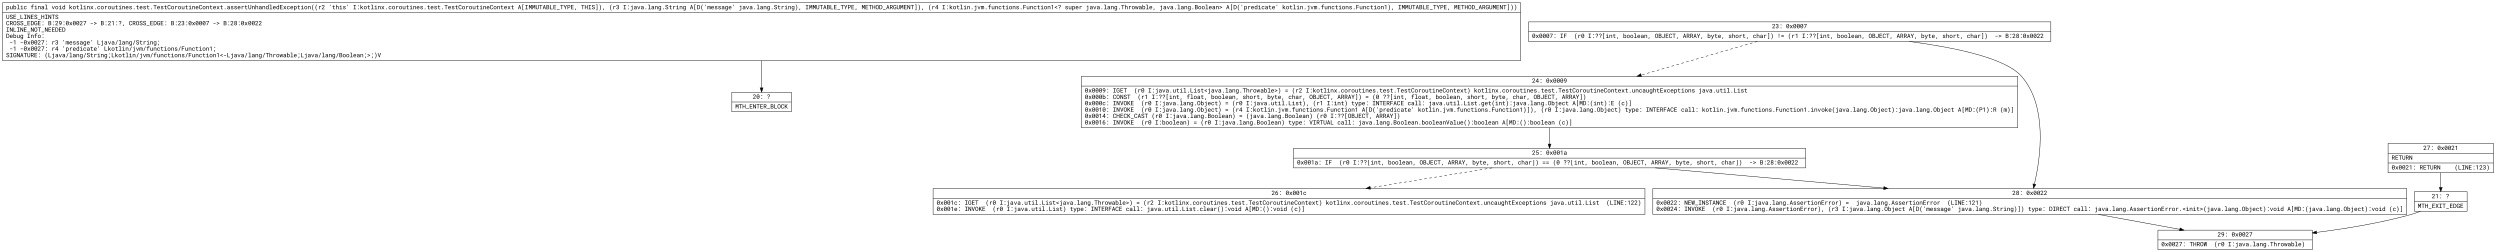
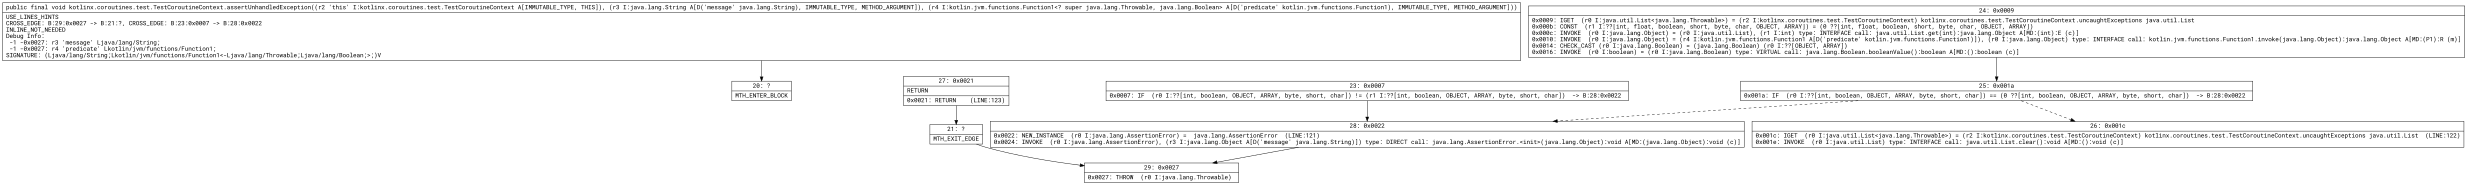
  digraph {
    fontname="Roboto Mono"
    node [fontname="Roboto Mono" shape=record]
    edge [fontname="Roboto Mono"]
    n1 [label="{20\:\ ?|MTH_ENTER_BLOCK\l}"]
    n2 [label="{23\:\ 0x0007|0x0007: IF  (r0 I:??[int, boolean, OBJECT, ARRAY, byte, short, char]) != (r1 I:??[int, boolean, OBJECT, ARRAY, byte, short, char])  \-\> B:28:0x0022 \l}"]
    n3 [label="{24\:\ 0x0009|0x0009: IGET  (r0 I:java.util.List\<java.lang.Throwable\>) = (r2 I:kotlinx.coroutines.test.TestCoroutineContext) kotlinx.coroutines.test.TestCoroutineContext.uncaughtExceptions java.util.List \l0x000b: CONST  (r1 I:??[int, float, boolean, short, byte, char, OBJECT, ARRAY]) = (0 ??[int, float, boolean, short, byte, char, OBJECT, ARRAY]) \l0x000c: INVOKE  (r0 I:java.lang.Object) = (r0 I:java.util.List), (r1 I:int) type: INTERFACE call: java.util.List.get(int):java.lang.Object A[MD:(int):E (c)]\l0x0010: INVOKE  (r0 I:java.lang.Object) = (r4 I:kotlin.jvm.functions.Function1 A[D('predicate' kotlin.jvm.functions.Function1)]), (r0 I:java.lang.Object) type: INTERFACE call: kotlin.jvm.functions.Function1.invoke(java.lang.Object):java.lang.Object A[MD:(P1):R (m)]\l0x0014: CHECK_CAST (r0 I:java.lang.Boolean) = (java.lang.Boolean) (r0 I:??[OBJECT, ARRAY]) \l0x0016: INVOKE  (r0 I:boolean) = (r0 I:java.lang.Boolean) type: VIRTUAL call: java.lang.Boolean.booleanValue():boolean A[MD:():boolean (c)]\l}"]
    n4 [label="{28\:\ 0x0022|0x0022: NEW_INSTANCE  (r0 I:java.lang.AssertionError) =  java.lang.AssertionError  (LINE:121)\l0x0024: INVOKE  (r0 I:java.lang.AssertionError), (r3 I:java.lang.Object A[D('message' java.lang.String)]) type: DIRECT call: java.lang.AssertionError.\<init\>(java.lang.Object):void A[MD:(java.lang.Object):void (c)]\l}"]
    n5 [label="{25\:\ 0x001a|0x001a: IF  (r0 I:??[int, boolean, OBJECT, ARRAY, byte, short, char]) == (0 ??[int, boolean, OBJECT, ARRAY, byte, short, char])  \-\> B:28:0x0022 \l}"]
    n6 [label="{29\:\ 0x0027|0x0027: THROW  (r0 I:java.lang.Throwable) \l}"]
    n7 [label="{26\:\ 0x001c|0x001c: IGET  (r0 I:java.util.List\<java.lang.Throwable\>) = (r2 I:kotlinx.coroutines.test.TestCoroutineContext) kotlinx.coroutines.test.TestCoroutineContext.uncaughtExceptions java.util.List  (LINE:122)\l0x001e: INVOKE  (r0 I:java.util.List) type: INTERFACE call: java.util.List.clear():void A[MD:():void (c)]\l}"]
    n8 [label="{27\:\ 0x0021|RETURN\l|0x0021: RETURN    (LINE:123)\l}"]
    n9 [label="{21\:\ ?|MTH_EXIT_EDGE\l}"]
    n10 [label="{public final void kotlinx.coroutines.test.TestCoroutineContext.assertUnhandledException((r2 'this' I:kotlinx.coroutines.test.TestCoroutineContext A[IMMUTABLE_TYPE, THIS]), (r3 I:java.lang.String A[D('message' java.lang.String), IMMUTABLE_TYPE, METHOD_ARGUMENT]), (r4 I:kotlin.jvm.functions.Function1\<? super java.lang.Throwable, java.lang.Boolean\> A[D('predicate' kotlin.jvm.functions.Function1), IMMUTABLE_TYPE, METHOD_ARGUMENT]))  | USE_LINES_HINTS\lCROSS_EDGE: B:29:0x0027 \-\> B:21:?, CROSS_EDGE: B:23:0x0007 \-\> B:28:0x0022\lINLINE_NOT_NEEDED\lDebug Info:\l  \-1 \-0x0027: r3 'message' Ljava\/lang\/String;\l  \-1 \-0x0027: r4 'predicate' Lkotlin\/jvm\/functions\/Function1;\lSIGNATURE: (Ljava\/lang\/String;Lkotlin\/jvm\/functions\/Function1\<\-Ljava\/lang\/Throwable;Ljava\/lang\/Boolean;\>;)V\l}"]
-   n2 -> n3 [style=dashed]
    n2 -> n4
    n3 -> n5
    n4 -> n6
-   n5 -> n4
+   n5 -> n4 [style=dashed]
    n5 -> n7 [style=dashed]
    n8 -> n9
    n9 -> n6
    n10 -> n1
  }
